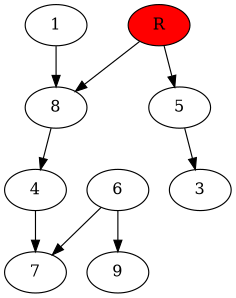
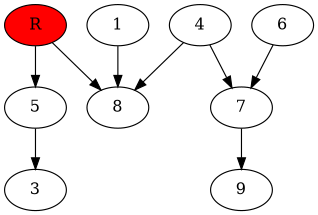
  digraph {
    1
    8
    4
    7
    9
    5
    3
    6
    R [fillcolor="#ff0000" style=filled]
    1 -> 8
-   8 -> 4
+   4 -> 8
    4 -> 7
-   6 -> 9
+   7 -> 9
    5 -> 3
    6 -> 7
    R -> 8
    R -> 5
  }
